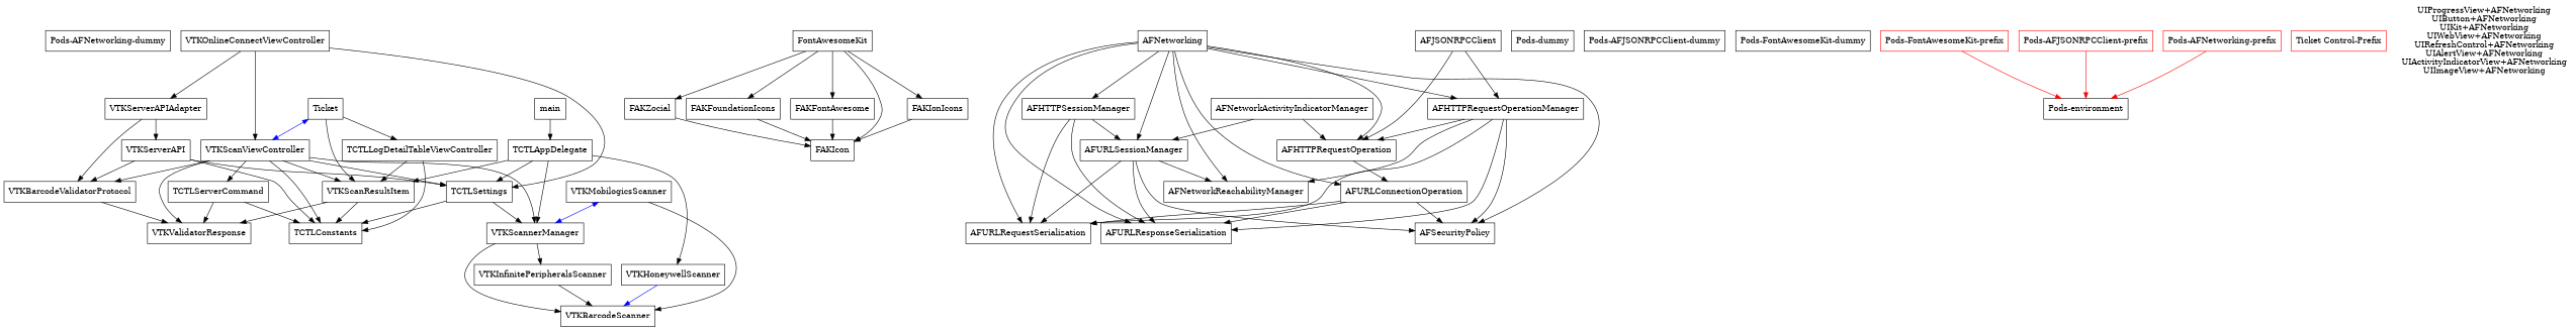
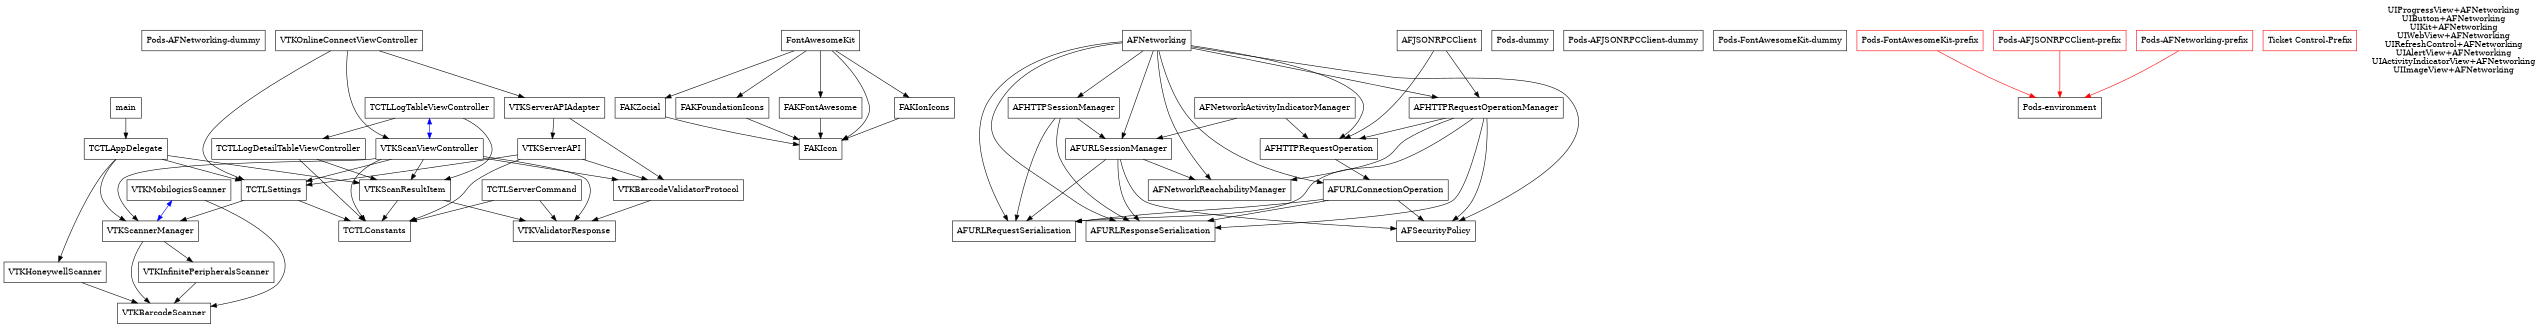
  digraph {
    node [shape=box]
    "Pods-AFNetworking-dummy"
    VTKServerAPIAdapter
    VTKServerAPI
    VTKBarcodeValidatorProtocol
    TCTLConstants
    TCTLSettings
    VTKValidatorResponse
    VTKScannerManager
    FontAwesomeKit
    FAKZocial
    FAKFoundationIcons
    FAKFontAwesome
    FAKIcon
    FAKIonIcons
    AFNetworkActivityIndicatorManager
    AFURLSessionManager
    AFHTTPRequestOperation
    AFURLRequestSerialization
    AFSecurityPolicy
    AFURLResponseSerialization
    AFNetworkReachabilityManager
    AFURLConnectionOperation
    TCTLLogDetailTableViewController
    VTKScanResultItem
    AFHTTPRequestOperationManager
    AFJSONRPCClient
    VTKHoneywellScanner
    VTKBarcodeScanner
    "Pods-dummy"
    "Pods-AFJSONRPCClient-dummy"
    VTKInfinitePeripheralsScanner
    AFNetworking
    AFHTTPSessionManager
    main
    TCTLAppDelegate
    TCTLServerCommand
-   TCTLLogTableViewController [label=Ticket]
+   TCTLLogTableViewController
    VTKScanViewController
    VTKOnlineConnectViewController
    "Pods-FontAwesomeKit-dummy"
    VTKMobilogicsScanner
    "Pods-FontAwesomeKit-prefix" [color=red]
    "Pods-environment"
    "Pods-AFJSONRPCClient-prefix" [color=red]
    "Ticket Control-Prefix" [color=red]
    "Pods-AFNetworking-prefix" [color=red]
    n47 [label="UIProgressView+AFNetworking\nUIButton+AFNetworking\nUIKit+AFNetworking\nUIWebView+AFNetworking\nUIRefreshControl+AFNetworking\nUIAlertView+AFNetworking\nUIActivityIndicatorView+AFNetworking\nUIImageView+AFNetworking" shape=plaintext]
    VTKServerAPIAdapter -> VTKServerAPI
    VTKServerAPIAdapter -> VTKBarcodeValidatorProtocol
    VTKServerAPI -> VTKBarcodeValidatorProtocol
    VTKServerAPI -> TCTLConstants
    VTKServerAPI -> TCTLSettings
    VTKBarcodeValidatorProtocol -> VTKValidatorResponse
    TCTLSettings -> TCTLConstants
    TCTLSettings -> VTKScannerManager
    VTKScannerManager -> VTKBarcodeScanner
    VTKScannerManager -> VTKInfinitePeripheralsScanner
    FontAwesomeKit -> FAKZocial
    FontAwesomeKit -> FAKFoundationIcons
    FontAwesomeKit -> FAKFontAwesome
    FontAwesomeKit -> FAKIcon
    FontAwesomeKit -> FAKIonIcons
    FAKZocial -> FAKIcon
    FAKFoundationIcons -> FAKIcon
    FAKFontAwesome -> FAKIcon
    FAKIonIcons -> FAKIcon
    AFNetworkActivityIndicatorManager -> AFURLSessionManager
    AFNetworkActivityIndicatorManager -> AFHTTPRequestOperation
    AFURLSessionManager -> AFURLRequestSerialization
    AFURLSessionManager -> AFSecurityPolicy
    AFURLSessionManager -> AFURLResponseSerialization
    AFURLSessionManager -> AFNetworkReachabilityManager
    AFHTTPRequestOperation -> AFURLConnectionOperation
    AFURLConnectionOperation -> AFURLRequestSerialization
    AFURLConnectionOperation -> AFSecurityPolicy
    AFURLConnectionOperation -> AFURLResponseSerialization
    TCTLLogDetailTableViewController -> TCTLConstants
    TCTLLogDetailTableViewController -> VTKScanResultItem
    VTKScanResultItem -> TCTLConstants
    VTKScanResultItem -> VTKValidatorResponse
    AFHTTPRequestOperationManager -> AFHTTPRequestOperation
    AFHTTPRequestOperationManager -> AFURLRequestSerialization
    AFHTTPRequestOperationManager -> AFSecurityPolicy
    AFHTTPRequestOperationManager -> AFURLResponseSerialization
    AFHTTPRequestOperationManager -> AFNetworkReachabilityManager
    AFJSONRPCClient -> AFHTTPRequestOperation
    AFJSONRPCClient -> AFHTTPRequestOperationManager
-   VTKHoneywellScanner -> VTKBarcodeScanner [color=blue]
+   VTKHoneywellScanner -> VTKBarcodeScanner
    VTKInfinitePeripheralsScanner -> VTKBarcodeScanner
    AFNetworking -> AFURLSessionManager
    AFNetworking -> AFHTTPRequestOperation
    AFNetworking -> AFURLRequestSerialization
    AFNetworking -> AFSecurityPolicy
    AFNetworking -> AFURLResponseSerialization
    AFNetworking -> AFNetworkReachabilityManager
    AFNetworking -> AFURLConnectionOperation
    AFNetworking -> AFHTTPRequestOperationManager
    AFNetworking -> AFHTTPSessionManager
    AFHTTPSessionManager -> AFURLSessionManager
    AFHTTPSessionManager -> AFURLRequestSerialization
    AFHTTPSessionManager -> AFURLResponseSerialization
    main -> TCTLAppDelegate
    TCTLAppDelegate -> TCTLSettings
    TCTLAppDelegate -> VTKScannerManager
    TCTLAppDelegate -> VTKScanResultItem
    TCTLAppDelegate -> VTKHoneywellScanner
    TCTLServerCommand -> TCTLConstants
    TCTLServerCommand -> VTKValidatorResponse
    TCTLLogTableViewController -> TCTLLogDetailTableViewController
    TCTLLogTableViewController -> VTKScanResultItem
    TCTLLogTableViewController -> VTKScanViewController [color=blue dir=both]
    VTKScanViewController -> VTKBarcodeValidatorProtocol
    VTKScanViewController -> TCTLConstants
    VTKScanViewController -> TCTLSettings
    VTKScanViewController -> VTKValidatorResponse
    VTKScanViewController -> VTKScannerManager
    VTKScanViewController -> VTKScanResultItem
-   VTKScanViewController -> TCTLServerCommand
    VTKOnlineConnectViewController -> VTKServerAPIAdapter
    VTKOnlineConnectViewController -> TCTLSettings
    VTKOnlineConnectViewController -> VTKScanViewController
    VTKMobilogicsScanner -> VTKScannerManager [color=blue dir=both]
    VTKMobilogicsScanner -> VTKBarcodeScanner
    "Pods-FontAwesomeKit-prefix" -> "Pods-environment" [color=red]
    "Pods-AFJSONRPCClient-prefix" -> "Pods-environment" [color=red]
    "Pods-AFNetworking-prefix" -> "Pods-environment" [color=red]
  }
